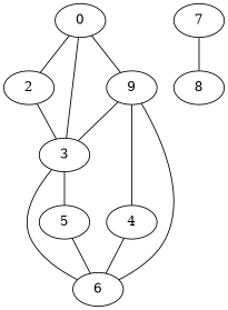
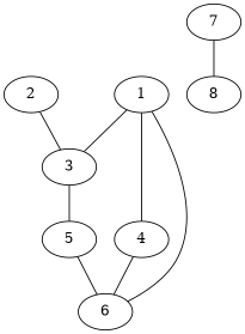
  graph {
-   0
-   1 [label=9]
+   1
    2
    3
    4
    6
    5
    7
    8
-   0 -- 1
-   0 -- 2
-   0 -- 3
    1 -- 3
    1 -- 4
    1 -- 6
    2 -- 3
-   3 -- 6
    3 -- 5
    4 -- 6
    5 -- 6
    7 -- 8
  }
